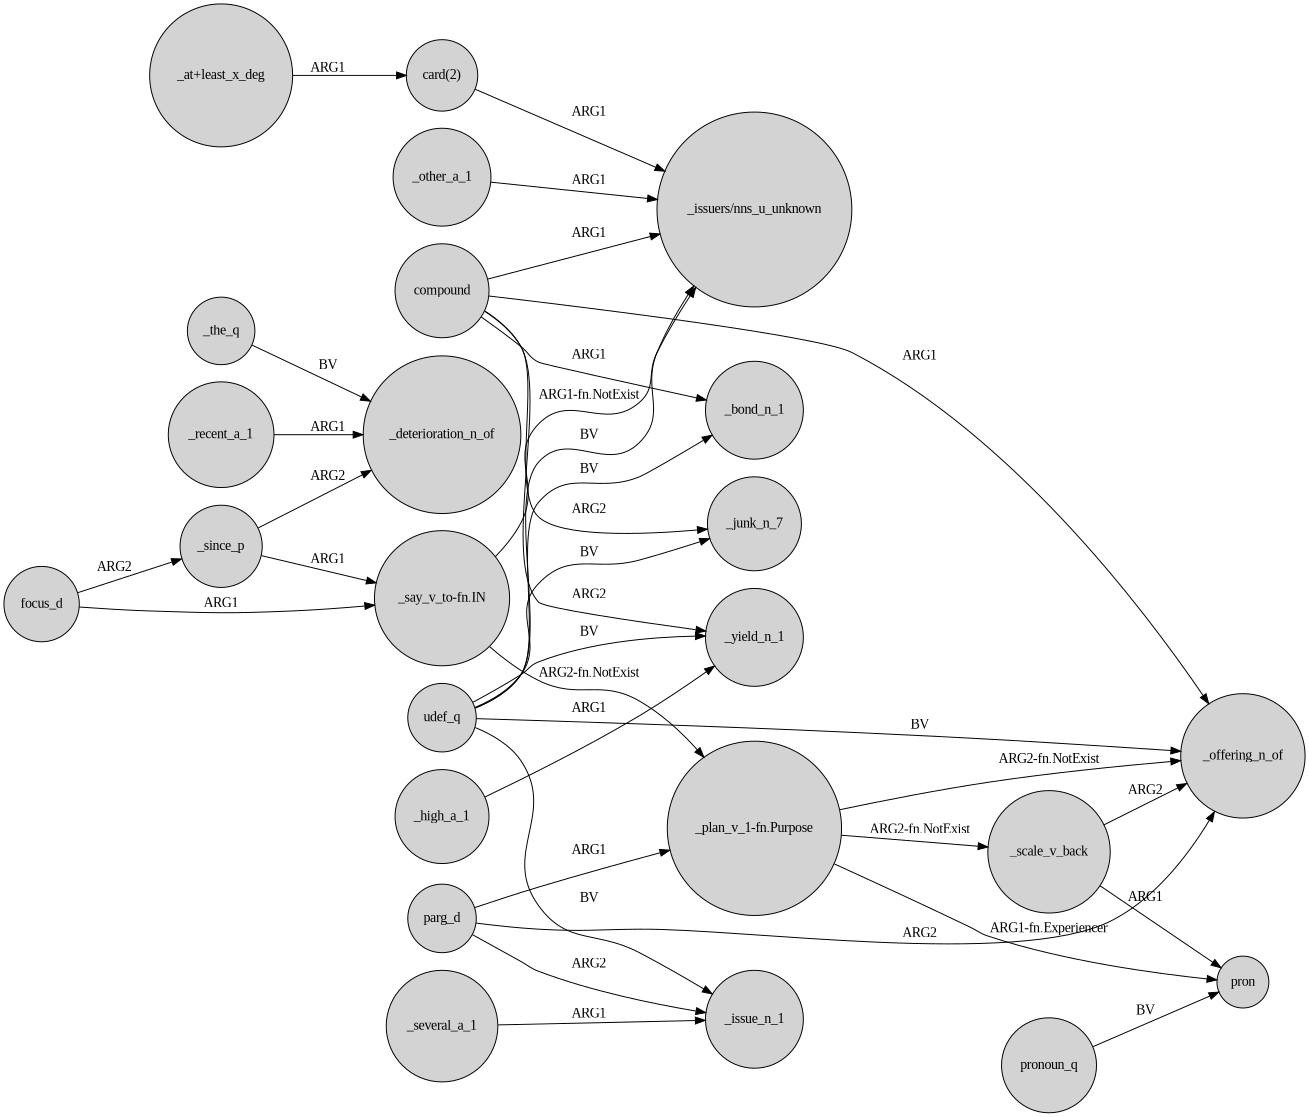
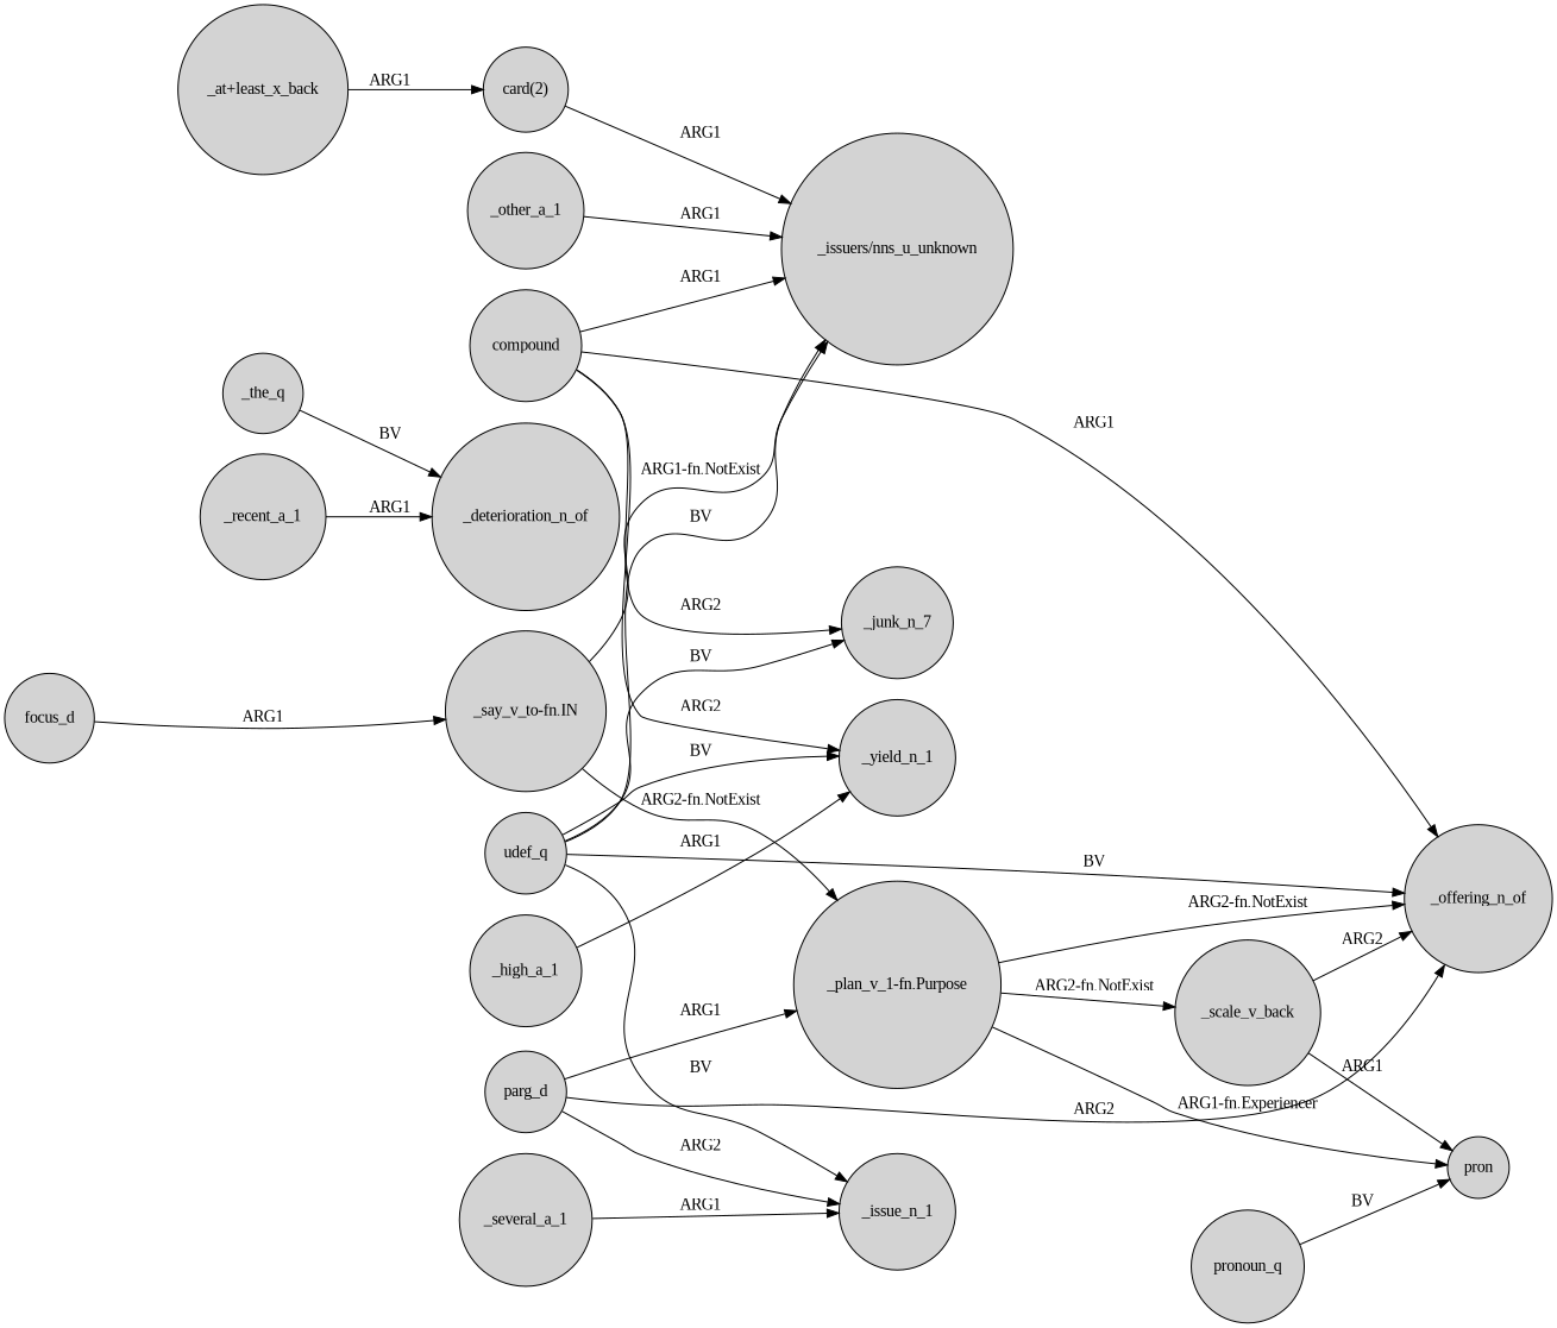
  digraph {
    fontname="Liberation Serif"
    rankdir=LR
    node [fontname="Liberation Serif" shape=circle style=filled]
    edge [fontname="Liberation Serif"]
    focus_d
-   _since_p
    "_say_v_to-fn.IN"
    _deterioration_n_of
    "_issuers/nns_u_unknown"
    "_plan_v_1-fn.Purpose"
    _scale_v_back
    _offering_n_of
    pron
    _other_a_1
    "card(2)"
    compound
-   _bond_n_1
    n14 [label=_junk_n_7]
    _yield_n_1
    _recent_a_1
-   "_at+least_x_deg"
+   "_at+least_x_deg" [label="_at+least_x_back"]
    _several_a_1
    _issue_n_1
    udef_q
    parg_d
    pronoun_q
    _high_a_1
    _the_q
-   focus_d -> _since_p [label=ARG2]
    focus_d -> "_say_v_to-fn.IN" [label=ARG1]
-   _since_p -> "_say_v_to-fn.IN" [label=ARG1]
-   _since_p -> _deterioration_n_of [label=ARG2]
    "_say_v_to-fn.IN" -> "_issuers/nns_u_unknown" [label="ARG1-fn.NotExist"]
    "_say_v_to-fn.IN" -> "_plan_v_1-fn.Purpose" [label="ARG2-fn.NotExist"]
    "_plan_v_1-fn.Purpose" -> _scale_v_back [label="ARG2-fn.NotExist"]
    "_plan_v_1-fn.Purpose" -> _offering_n_of [label="ARG2-fn.NotExist"]
    "_plan_v_1-fn.Purpose" -> pron [label="ARG1-fn.Experiencer"]
    _scale_v_back -> _offering_n_of [label=ARG2]
    _scale_v_back -> pron [label=ARG1]
    _other_a_1 -> "_issuers/nns_u_unknown" [label=ARG1]
    "card(2)" -> "_issuers/nns_u_unknown" [label=ARG1]
    compound -> "_issuers/nns_u_unknown" [label=ARG1]
    compound -> _offering_n_of [label=ARG1]
-   compound -> _bond_n_1 [label=ARG1]
    compound -> n14 [label=ARG2]
    compound -> _yield_n_1 [label=ARG2]
    _recent_a_1 -> _deterioration_n_of [label=ARG1]
    "_at+least_x_deg" -> "card(2)" [label=ARG1]
    _several_a_1 -> _issue_n_1 [label=ARG1]
    udef_q -> "_issuers/nns_u_unknown" [label=BV]
    udef_q -> _offering_n_of [label=BV]
-   udef_q -> _bond_n_1 [label=BV]
    udef_q -> n14 [label=BV]
    udef_q -> _yield_n_1 [label=BV]
    udef_q -> _issue_n_1 [label=BV]
    parg_d -> "_plan_v_1-fn.Purpose" [label=ARG1]
    parg_d -> _offering_n_of [label=ARG2]
    parg_d -> _issue_n_1 [label=ARG2]
    pronoun_q -> pron [label=BV]
    _high_a_1 -> _yield_n_1 [label=ARG1]
    _the_q -> _deterioration_n_of [label=BV]
  }
